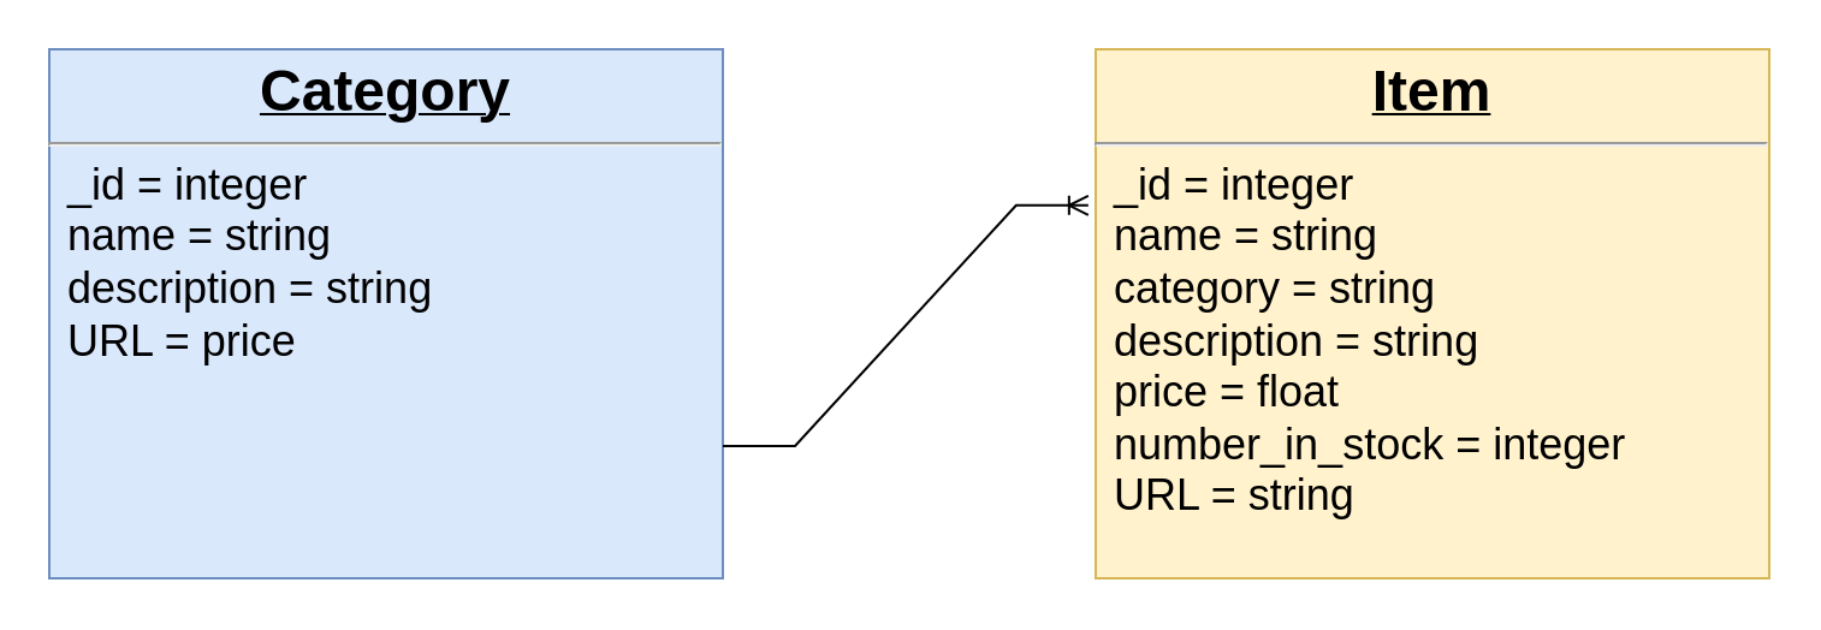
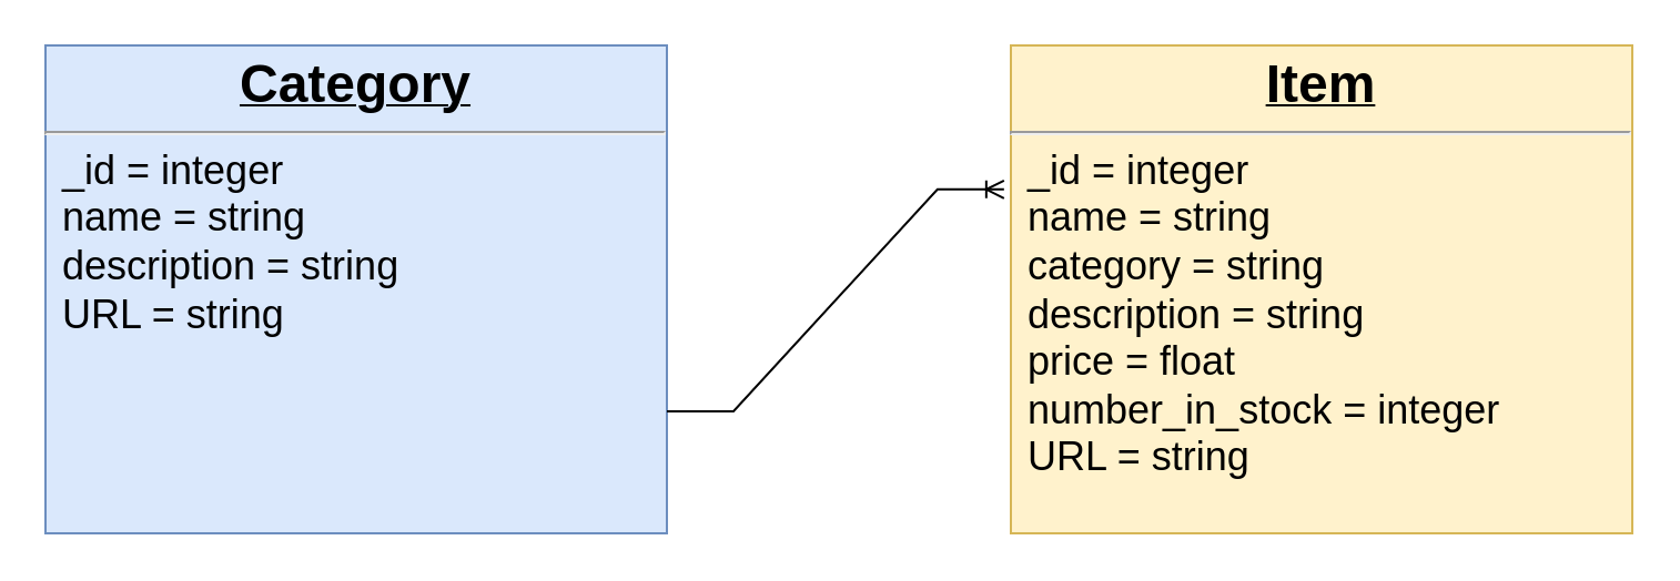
  <mxCell id="0" />
  <mxCell id="1" parent="0" />
- <mxCell id="2" value="&lt;p style=&quot;margin:0px;margin-top:4px;text-align:center;text-decoration:underline;&quot;&gt;&lt;b&gt;&lt;font style=&quot;font-size: 24px;&quot;&gt;Category&lt;/font&gt;&lt;/b&gt;&lt;/p&gt;&lt;hr&gt;&lt;p style=&quot;margin:0px;margin-left:8px;&quot;&gt;&lt;font style=&quot;font-size: 18px;&quot;&gt;_id = integer&lt;/font&gt;&lt;/p&gt;&lt;p style=&quot;margin:0px;margin-left:8px;&quot;&gt;&lt;font style=&quot;font-size: 18px;&quot;&gt;name = string&lt;/font&gt;&lt;/p&gt;&lt;p style=&quot;margin:0px;margin-left:8px;&quot;&gt;&lt;font style=&quot;font-size: 18px;&quot;&gt;description = string&lt;/font&gt;&lt;/p&gt;&lt;p style=&quot;margin:0px;margin-left:8px;&quot;&gt;&lt;font style=&quot;font-size: 18px;&quot;&gt;URL = price&lt;/font&gt;&lt;/p&gt;" style="verticalAlign=top;align=left;overflow=fill;fontSize=12;fontFamily=Helvetica;html=1;whiteSpace=wrap;fillColor=#dae8fc;strokeColor=#6c8ebf;" vertex="1" parent="1"><mxGeometry x="20" y="20" width="280" height="220" as="geometry" /></mxCell>
+ <mxCell id="2" value="&lt;p style=&quot;margin:0px;margin-top:4px;text-align:center;text-decoration:underline;&quot;&gt;&lt;b&gt;&lt;font style=&quot;font-size: 24px;&quot;&gt;Category&lt;/font&gt;&lt;/b&gt;&lt;/p&gt;&lt;hr&gt;&lt;p style=&quot;margin:0px;margin-left:8px;&quot;&gt;&lt;font style=&quot;font-size: 18px;&quot;&gt;_id = integer&lt;/font&gt;&lt;/p&gt;&lt;p style=&quot;margin:0px;margin-left:8px;&quot;&gt;&lt;font style=&quot;font-size: 18px;&quot;&gt;name = string&lt;/font&gt;&lt;/p&gt;&lt;p style=&quot;margin:0px;margin-left:8px;&quot;&gt;&lt;font style=&quot;font-size: 18px;&quot;&gt;description = string&lt;/font&gt;&lt;/p&gt;&lt;p style=&quot;margin:0px;margin-left:8px;&quot;&gt;&lt;font style=&quot;font-size: 18px;&quot;&gt;URL = string&lt;/font&gt;&lt;/p&gt;" style="verticalAlign=top;align=left;overflow=fill;fontSize=12;fontFamily=Helvetica;html=1;whiteSpace=wrap;fillColor=#dae8fc;strokeColor=#6c8ebf;" vertex="1" parent="1"><mxGeometry x="20" y="20" width="280" height="220" as="geometry" /></mxCell>
  <mxCell id="3" value="&lt;p style=&quot;margin:0px;margin-top:4px;text-align:center;text-decoration:underline;&quot;&gt;&lt;b&gt;&lt;font style=&quot;font-size: 24px;&quot;&gt;Item&lt;/font&gt;&lt;/b&gt;&lt;/p&gt;&lt;hr&gt;&lt;p style=&quot;margin:0px;margin-left:8px;&quot;&gt;&lt;font style=&quot;font-size: 18px;&quot;&gt;_id = integer&lt;/font&gt;&lt;/p&gt;&lt;p style=&quot;margin:0px;margin-left:8px;&quot;&gt;&lt;font style=&quot;font-size: 18px;&quot;&gt;name = string&lt;/font&gt;&lt;/p&gt;&lt;p style=&quot;margin:0px;margin-left:8px;&quot;&gt;&lt;font style=&quot;font-size: 18px;&quot;&gt;category = string&lt;/font&gt;&lt;/p&gt;&lt;p style=&quot;margin:0px;margin-left:8px;&quot;&gt;&lt;font style=&quot;font-size: 18px;&quot;&gt;description = string&lt;/font&gt;&lt;/p&gt;&lt;p style=&quot;margin:0px;margin-left:8px;&quot;&gt;&lt;font style=&quot;font-size: 18px;&quot;&gt;price = float&lt;/font&gt;&lt;/p&gt;&lt;p style=&quot;margin:0px;margin-left:8px;&quot;&gt;&lt;font style=&quot;font-size: 18px;&quot;&gt;number_in_stock = integer&lt;/font&gt;&lt;/p&gt;&lt;p style=&quot;margin:0px;margin-left:8px;&quot;&gt;&lt;font style=&quot;font-size: 18px;&quot;&gt;URL = string&lt;/font&gt;&lt;/p&gt;" style="verticalAlign=top;align=left;overflow=fill;fontSize=12;fontFamily=Helvetica;html=1;whiteSpace=wrap;fillColor=#fff2cc;strokeColor=#d6b656;" vertex="1" parent="1"><mxGeometry x="455" y="20" width="280" height="220" as="geometry" /></mxCell>
  <mxCell id="4" value="" style="edgeStyle=entityRelationEdgeStyle;fontSize=12;html=1;endArrow=ERoneToMany;rounded=0;entryX=-0.011;entryY=0.295;entryDx=0;entryDy=0;exitX=1;exitY=0.75;exitDx=0;exitDy=0;entryPerimeter=0;" edge="1" parent="1" source="2" target="3"><mxGeometry width="100" height="100" relative="1" as="geometry"><mxPoint x="314" y="180" as="sourcePoint" /><mxPoint x="414" y="80" as="targetPoint" /></mxGeometry></mxCell>
